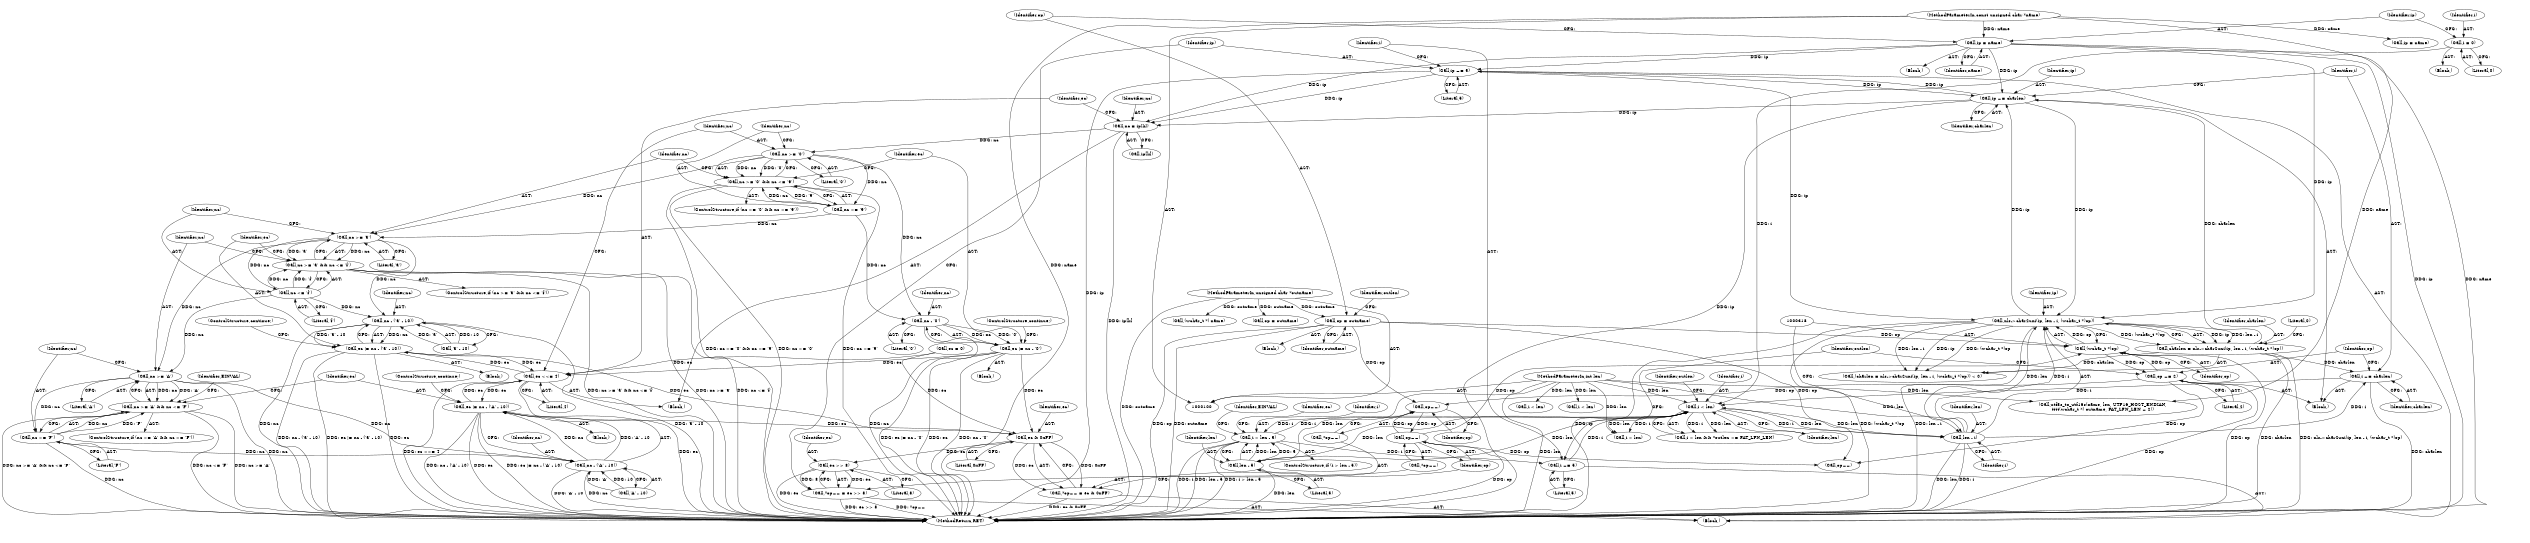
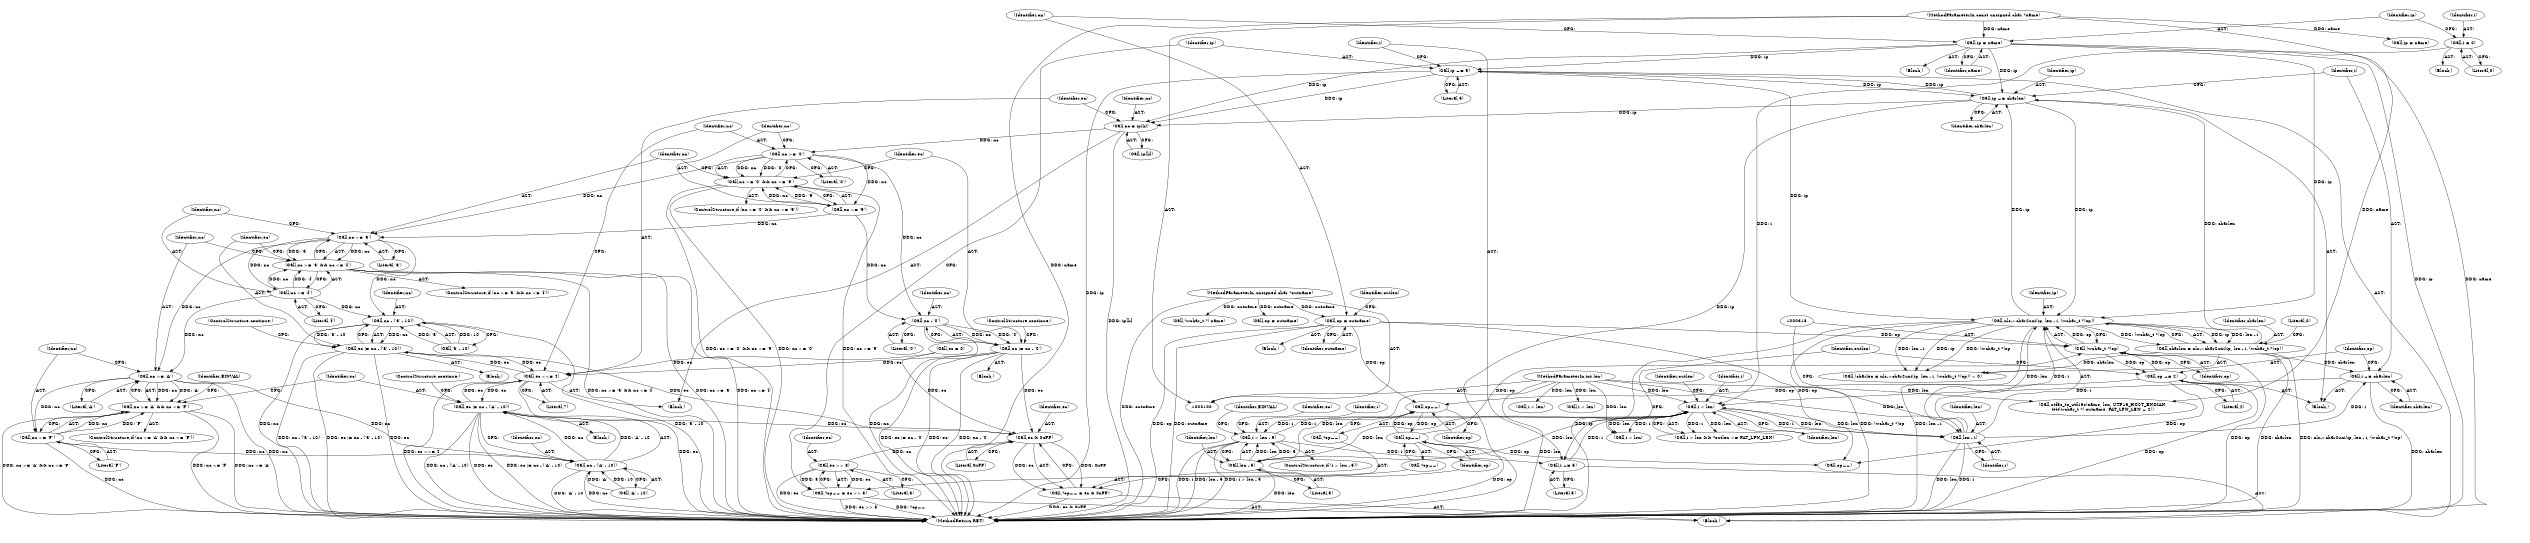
  digraph {
    n1 [label="(Call,nc = ip[k])"]
    n2 [label="(Call,nc >= '0')"]
    n3 [label="(Block,)"]
    n4 [label="(Call,ip[k])"]
    n5 [label="(MethodReturn,RET)"]
    n6 [label="(Call,nc >= '0' && nc <= '9')"]
    n7 [label="(Call,nc <= '9')"]
    n8 [label="(Call,nc - '0')"]
    n9 [label="(Call,nc >= 'a')"]
    n10 [label="(Literal,'0')"]
    n11 [label="(Call,ip += 5)"]
    n12 [label="(Call,ip += charlen)"]
    n13 [label="(Call,nls->char2uni(ip, len - i, (wchar_t *)op))"]
    n14 [label="(Block,)"]
    n15 [label="(Literal,5)"]
    n16 [label="(Identifier,charlen)"]
    n17 [label="(Block,)"]
    n18 [label="(Call,charlen = nls->char2uni(ip, len - i, (wchar_t *)op))"]
    n19 [label="(Call,(charlen = nls->char2uni(ip, len - i, (wchar_t *)op)) < 0)"]
    n20 [label="(Call,(wchar_t *)op)"]
    n21 [label="(Call,i += charlen)"]
    n22 [label="(Call,i < len)"]
    n23 [label="(Identifier,charlen)"]
    n24 [label="(Call,op += 2)"]
    n25 [label="(Identifier,op)"]
    n26 [label="(Call,ip = name)"]
    n27 [label="(Identifier,name)"]
    n28 [label="(Block,)"]
    n29 [label="(MethodParameterIn,const unsigned char *name)"]
    n30 [label="(Call,utf8s_to_utf16s(name, len, UTF16_HOST_ENDIAN,\n\t\t\t\t(wchar_t *) outname, FAT_LFN_LEN + 2))"]
    n31 [label="(Call,ip = name)"]
    1000100
    n33 [label="(Call,len - i)"]
    n34 [label="(Identifier,i)"]
    n35 [label="(Call,i > len - 5)"]
    n36 [label="(Call,len - 5)"]
    n37 [label="(Call,i < len && *outlen <= FAT_LFN_LEN)"]
    n38 [label="(Call,i < len)"]
    n39 [label="(Identifier,len)"]
    n40 [label="(Call,i += 5)"]
    n41 [label="(ControlStructure,if (i > len - 5))"]
    n42 [label="(Literal,5)"]
    n43 [label="(Literal,5)"]
    n44 [label="(MethodParameterIn,int len)"]
    n45 [label="(Call,i < len)"]
    n46 [label="(Call,i < len)"]
    n47 [label="(Call,i = 0)"]
    n48 [label="(Literal,0)"]
    n49 [label="(Block,)"]
    n50 [label="(Call,op++)"]
    n51 [label="(Literal,2)"]
    n52 [label="(Call,op++)"]
    n53 [label="(Call,op++)"]
    n54 [label="(Call,*op++)"]
    n55 [label="(Identifier,op)"]
    n56 [label="(Call,*op++)"]
    n57 [label="(Identifier,op)"]
    n58 [label="(Call,*op++ = ec >> 8)"]
    n59 [label="(Call,*op++ = ec & 0xFF)"]
    n60 [label="(Call,op = outname)"]
    n61 [label="(Block,)"]
    n62 [label="(Identifier,outname)"]
    n63 [label="(MethodParameterIn,unsigned char *outname)"]
    n64 [label="(Call,op = outname)"]
    n65 [label="(Call,(wchar_t *) name)"]
    n66 [label="(ControlStructure,if (nc >= '0' && nc <= '9'))"]
    n67 [label="(Call,ec |= nc - '0')"]
    n68 [label="(Literal,'0')"]
    n69 [label="(Call,nc - ('a' - 10))"]
    n70 [label="(Call,nc >= 'a' && nc <= 'f')"]
    n71 [label="(Call,nc <= 'f')"]
    n72 [label="(Call,nc >= 'A')"]
    n73 [label="(Literal,'a')"]
    n74 [label="(Call,ec <<= 4)"]
    n75 [label="(Call,ec & 0xFF)"]
    n76 [label="(Block,)"]
    n77 [label="(Call,ec |= nc - ('a' - 10))"]
    n78 [label="(Call,ec |= nc - ('A' - 10))"]
-   n79 [label="(Literal,4)"]
+   n79 [label="(Literal,7)"]
    n80 [label="(Call,ec >> 8)"]
    n81 [label="(Literal,0xFF)"]
    n82 [label="(Block,)"]
    n83 [label="(Call,nc - ('A' - 10))"]
    n84 [label="(Block,)"]
    n85 [label="(Call,'a' - 10)"]
    n86 [label="(Literal,8)"]
    n87 [label="(Call,'A' - 10)"]
    n88 [label="(ControlStructure,if (nc >= 'a' && nc <= 'f'))"]
    n89 [label="(Literal,'f')"]
    n90 [label="(Call,nc >= 'A' && nc <= 'F')"]
    n91 [label="(Call,nc <= 'F')"]
    n92 [label="(Literal,'A')"]
    n93 [label="(ControlStructure,if (nc >= 'A' && nc <= 'F'))"]
    n94 [label="(Literal,'F')"]
    n95 [label="(Identifier,nc)"]
    n96 [label="(Identifier,op)"]
    n97 [label="(Identifier,nc)"]
    n98 [label="(Identifier,nc)"]
    n99 [label="(Call,ec = 0)"]
    n100 [label="(Identifier,ip)"]
    n101 [label="(Identifier,ec)"]
    n102 [label="(Identifier,ip)"]
    n103 [label="(Identifier,nc)"]
    n104 [label="(Identifier,outlen)"]
    n105 [label="(Identifier,i)"]
    n106 [label="(Identifier,ip)"]
    n107 [label="(ControlStructure,continue;)"]
    n108 [label="(Identifier,EINVAL)"]
    n109 [label="(Identifier,nc)"]
    n110 [label="(Identifier,ec)"]
    n111 [label="(Identifier,outlen)"]
    n112 [label="(ControlStructure,continue;)"]
    n113 [label="(Identifier,ec)"]
    n114 [label="(Identifier,i)"]
    n115 [label="(Identifier,EINVAL)"]
    n116 [label="(Identifier,ec)"]
    n117 [label="(Identifier,nc)"]
    n118 [label="(Identifier,len)"]
    n119 [label="(Identifier,nc)"]
    n120 [label="(ControlStructure,continue;)"]
    n121 [label="(Identifier,ec)"]
    n122 [label="(Identifier,i)"]
    n123 [label="(Identifier,outlen)"]
    n124 [label="(Identifier,ec)"]
    n125 [label="(Literal,0)"]
    n126 [label="(Identifier,nc)"]
    n127 [label="(Identifier,ip)"]
    n128 [label="(Identifier,charlen)"]
    n129 [label="(Identifier,ec)"]
    n130 [label="(Identifier,i)"]
    n131 [label="(Identifier,nc)"]
    n132 [label="(Identifier,i)"]
    n133 [label="(Identifier,op)"]
    n134 [label="(Identifier,len)"]
    n135 [label="(Identifier,nc)"]
    1000318
    n1 -> n2 [label="DDG: nc"]
    n1 -> n3 [label="AST: "]
    n1 -> n4 [label="CFG: "]
    n1 -> n5 [label="DDG: ip[k]"]
    n2 -> n6 [label="AST: "]
    n2 -> n6 [label="DDG: nc"]
    n2 -> n6 [label="DDG: '0'"]
    n2 -> n7 [label="DDG: nc"]
    n2 -> n8 [label="DDG: nc"]
    n2 -> n9 [label="DDG: nc"]
    n2 -> n10 [label="CFG: "]
    n4 -> n1 [label="AST: "]
    n6 -> n2 [label="CFG: "]
    n6 -> n5 [label="DDG: nc >= '0'"]
    n6 -> n5 [label="DDG: nc <= '9'"]
    n6 -> n5 [label="DDG: nc >= '0' && nc <= '9'"]
    n6 -> n7 [label="CFG: "]
    n6 -> n66 [label="AST: "]
    n7 -> n6 [label="AST: "]
    n7 -> n6 [label="DDG: nc"]
    n7 -> n6 [label="DDG: '9'"]
    n7 -> n8 [label="DDG: nc"]
    n7 -> n9 [label="DDG: nc"]
    n8 -> n5 [label="DDG: nc"]
    n8 -> n67 [label="AST: "]
    n8 -> n67 [label="DDG: nc"]
    n8 -> n67 [label="DDG: '0'"]
    n8 -> n68 [label="CFG: "]
    n9 -> n69 [label="DDG: nc"]
    n9 -> n70 [label="AST: "]
    n9 -> n70 [label="DDG: nc"]
    n9 -> n70 [label="DDG: 'a'"]
    n9 -> n71 [label="DDG: nc"]
    n9 -> n72 [label="DDG: nc"]
    n9 -> n73 [label="CFG: "]
    n10 -> n2 [label="AST: "]
    n11 -> n1 [label="DDG: ip"]
    n11 -> n5 [label="DDG: ip"]
    n11 -> n12 [label="DDG: ip"]
    n11 -> n13 [label="DDG: ip"]
    n11 -> n14 [label="AST: "]
    n11 -> n15 [label="CFG: "]
    n12 -> n1 [label="DDG: ip"]
    n12 -> n5 [label="DDG: ip"]
    n12 -> n11 [label="DDG: ip"]
    n12 -> n13 [label="DDG: ip"]
    n12 -> n16 [label="CFG: "]
    n12 -> n17 [label="AST: "]
    n13 -> n5 [label="DDG: ip"]
    n13 -> n5 [label="DDG: len - i"]
    n13 -> n5 [label="DDG: (wchar_t *)op"]
    n13 -> n12 [label="DDG: ip"]
    n13 -> n18 [label="AST: "]
    n13 -> n18 [label="DDG: ip"]
    n13 -> n18 [label="DDG: len - i"]
    n13 -> n18 [label="DDG: (wchar_t *)op"]
    n13 -> n19 [label="DDG: ip"]
    n13 -> n19 [label="DDG: len - i"]
    n13 -> n19 [label="DDG: (wchar_t *)op"]
    n13 -> n20 [label="CFG: "]
    n15 -> n11 [label="AST: "]
    n16 -> n12 [label="AST: "]
    n18 -> n5 [label="DDG: nls->char2uni(ip, len - i, (wchar_t *)op)"]
    n18 -> n5 [label="DDG: charlen"]
    n18 -> n12 [label="DDG: charlen"]
    n18 -> n13 [label="CFG: "]
    n18 -> n19 [label="AST: "]
    n18 -> n19 [label="DDG: charlen"]
    n18 -> n21 [label="DDG: charlen"]
    n20 -> n5 [label="DDG: op"]
    n20 -> n13 [label="AST: "]
    n20 -> n13 [label="DDG: op"]
    n20 -> n24 [label="DDG: op"]
    n20 -> n25 [label="CFG: "]
    n21 -> n5 [label="DDG: charlen"]
    n21 -> n17 [label="AST: "]
    n21 -> n22 [label="DDG: i"]
    n21 -> n23 [label="CFG: "]
    n22 -> n33 [label="DDG: len"]
    n22 -> n33 [label="DDG: i"]
    n22 -> n35 [label="DDG: i"]
    n22 -> n36 [label="DDG: len"]
    n22 -> n37 [label="AST: "]
    n22 -> n37 [label="DDG: i"]
    n22 -> n37 [label="DDG: len"]
    n22 -> n38 [label="DDG: i"]
    n22 -> n38 [label="DDG: len"]
    n22 -> n39 [label="CFG: "]
    n23 -> n21 [label="AST: "]
    n24 -> n5 [label="DDG: op"]
    n24 -> n17 [label="AST: "]
    n24 -> n20 [label="DDG: op"]
    n24 -> n50 [label="DDG: op"]
    n24 -> n51 [label="CFG: "]
    n24 -> n52 [label="DDG: op"]
    n25 -> n20 [label="AST: "]
    n26 -> n1 [label="DDG: ip"]
    n26 -> n5 [label="DDG: ip"]
    n26 -> n5 [label="DDG: name"]
    n26 -> n11 [label="DDG: ip"]
    n26 -> n12 [label="DDG: ip"]
    n26 -> n13 [label="DDG: ip"]
    n26 -> n27 [label="CFG: "]
    n26 -> n28 [label="AST: "]
    n27 -> n26 [label="AST: "]
    n29 -> n5 [label="DDG: name"]
    n29 -> n26 [label="DDG: name"]
    n29 -> n30 [label="DDG: name"]
    n29 -> n31 [label="DDG: name"]
    n29 -> 1000100 [label="AST: "]
    n33 -> n5 [label="DDG: len"]
    n33 -> n5 [label="DDG: i"]
    n33 -> n13 [label="AST: "]
    n33 -> n13 [label="DDG: len"]
    n33 -> n13 [label="DDG: i"]
    n33 -> n21 [label="DDG: i"]
    n33 -> n22 [label="DDG: len"]
    n33 -> n34 [label="CFG: "]
    n34 -> n33 [label="AST: "]
    n35 -> n5 [label="DDG: i"]
    n35 -> n5 [label="DDG: len - 5"]
    n35 -> n5 [label="DDG: i > len - 5"]
    n35 -> n22 [label="DDG: i"]
    n35 -> n36 [label="CFG: "]
    n35 -> n40 [label="DDG: i"]
    n35 -> n41 [label="AST: "]
    n36 -> n5 [label="DDG: len"]
    n36 -> n22 [label="DDG: len"]
    n36 -> n35 [label="AST: "]
    n36 -> n35 [label="DDG: len"]
    n36 -> n35 [label="DDG: 5"]
    n36 -> n42 [label="CFG: "]
    n37 -> n22 [label="CFG: "]
    n39 -> n22 [label="AST: "]
    n40 -> n14 [label="AST: "]
    n40 -> n22 [label="DDG: i"]
    n40 -> n43 [label="CFG: "]
    n42 -> n36 [label="AST: "]
    n43 -> n40 [label="AST: "]
    n44 -> n5 [label="DDG: len"]
    n44 -> n22 [label="DDG: len"]
    n44 -> n30 [label="DDG: len"]
    n44 -> 1000100 [label="AST: "]
    n44 -> n33 [label="DDG: len"]
    n44 -> n36 [label="DDG: len"]
    n44 -> n38 [label="DDG: len"]
    n44 -> n45 [label="DDG: len"]
    n44 -> n46 [label="DDG: len"]
    n47 -> n22 [label="DDG: i"]
    n47 -> n48 [label="CFG: "]
    n47 -> n49 [label="AST: "]
    n48 -> n47 [label="AST: "]
    n50 -> n53 [label="DDG: op"]
    n50 -> n54 [label="AST: "]
    n50 -> n55 [label="CFG: "]
    n51 -> n24 [label="AST: "]
    n53 -> n5 [label="DDG: op"]
    n53 -> n20 [label="DDG: op"]
    n53 -> n50 [label="DDG: op"]
    n53 -> n52 [label="DDG: op"]
    n53 -> n56 [label="AST: "]
    n53 -> n57 [label="CFG: "]
    n54 -> n50 [label="CFG: "]
    n54 -> n59 [label="AST: "]
    n55 -> n50 [label="AST: "]
    n56 -> n53 [label="CFG: "]
    n56 -> n58 [label="AST: "]
    n57 -> n53 [label="AST: "]
    n57 -> n59 [label="CFG: "]
    n58 -> n5 [label="DDG: *op++"]
    n58 -> n5 [label="DDG: ec >> 8"]
    n58 -> n14 [label="AST: "]
    n58 -> n80 [label="CFG: "]
    n59 -> n5 [label="DDG: ec & 0xFF"]
    n59 -> n14 [label="AST: "]
    n59 -> n75 [label="CFG: "]
    n60 -> n5 [label="DDG: outname"]
    n60 -> n5 [label="DDG: op"]
    n60 -> n20 [label="DDG: op"]
    n60 -> n50 [label="DDG: op"]
    n60 -> n52 [label="DDG: op"]
    n60 -> n61 [label="AST: "]
    n60 -> n62 [label="CFG: "]
    n62 -> n60 [label="AST: "]
    n63 -> n5 [label="DDG: outname"]
    n63 -> 1000100 [label="AST: "]
    n63 -> n60 [label="DDG: outname"]
    n63 -> n64 [label="DDG: outname"]
    n63 -> n65 [label="DDG: outname"]
    n67 -> n5 [label="DDG: ec"]
    n67 -> n5 [label="DDG: nc - '0'"]
    n67 -> n5 [label="DDG: ec |= nc - '0'"]
    n67 -> n8 [label="CFG: "]
    n67 -> n74 [label="DDG: ec"]
    n67 -> n75 [label="DDG: ec"]
    n67 -> n76 [label="AST: "]
    n68 -> n8 [label="AST: "]
    n69 -> n5 [label="DDG: 'a' - 10"]
    n69 -> n5 [label="DDG: nc"]
    n69 -> n77 [label="AST: "]
    n69 -> n77 [label="DDG: nc"]
    n69 -> n77 [label="DDG: 'a' - 10"]
    n69 -> n85 [label="CFG: "]
    n70 -> n5 [label="DDG: nc >= 'a'"]
    n70 -> n5 [label="DDG: nc <= 'f'"]
    n70 -> n5 [label="DDG: nc >= 'a' && nc <= 'f'"]
    n70 -> n9 [label="CFG: "]
    n70 -> n71 [label="CFG: "]
    n70 -> n88 [label="AST: "]
    n71 -> n69 [label="DDG: nc"]
    n71 -> n70 [label="AST: "]
    n71 -> n70 [label="DDG: nc"]
    n71 -> n70 [label="DDG: 'f'"]
    n71 -> n72 [label="DDG: nc"]
    n71 -> n89 [label="CFG: "]
    n72 -> n5 [label="DDG: nc"]
    n72 -> n83 [label="DDG: nc"]
    n72 -> n90 [label="AST: "]
    n72 -> n90 [label="DDG: nc"]
    n72 -> n90 [label="DDG: 'A'"]
    n72 -> n91 [label="DDG: nc"]
    n72 -> n92 [label="CFG: "]
    n73 -> n9 [label="AST: "]
    n74 -> n3 [label="AST: "]
    n74 -> n5 [label="DDG: ec <<= 4"]
    n74 -> n5 [label="DDG: ec"]
    n74 -> n77 [label="DDG: ec"]
    n74 -> n78 [label="DDG: ec"]
    n74 -> n79 [label="CFG: "]
    n75 -> n59 [label="AST: "]
    n75 -> n59 [label="DDG: ec"]
    n75 -> n59 [label="DDG: 0xFF"]
-   n75 -> n80 [label="DDG: ec"]
+   n80 -> n75 [label="DDG: ec"]
    n75 -> n81 [label="CFG: "]
    n77 -> n5 [label="DDG: ec"]
    n77 -> n5 [label="DDG: nc - ('a' - 10)"]
    n77 -> n5 [label="DDG: ec |= nc - ('a' - 10)"]
    n77 -> n69 [label="CFG: "]
    n77 -> n74 [label="DDG: ec"]
    n77 -> n75 [label="DDG: ec"]
    n77 -> n82 [label="AST: "]
    n78 -> n5 [label="DDG: ec |= nc - ('A' - 10)"]
    n78 -> n5 [label="DDG: ec"]
    n78 -> n5 [label="DDG: nc - ('A' - 10)"]
    n78 -> n74 [label="DDG: ec"]
    n78 -> n75 [label="DDG: ec"]
    n78 -> n83 [label="CFG: "]
    n78 -> n84 [label="AST: "]
    n79 -> n74 [label="AST: "]
    n80 -> n5 [label="DDG: ec"]
    n80 -> n58 [label="AST: "]
    n80 -> n58 [label="DDG: ec"]
    n80 -> n58 [label="DDG: 8"]
    n80 -> n86 [label="CFG: "]
    n81 -> n75 [label="AST: "]
    n83 -> n5 [label="DDG: nc"]
    n83 -> n5 [label="DDG: 'A' - 10"]
    n83 -> n78 [label="AST: "]
    n83 -> n78 [label="DDG: nc"]
    n83 -> n78 [label="DDG: 'A' - 10"]
    n83 -> n87 [label="CFG: "]
    n85 -> n69 [label="AST: "]
    n85 -> n69 [label="DDG: 'a'"]
    n85 -> n69 [label="DDG: 10"]
    n86 -> n80 [label="AST: "]
    n87 -> n83 [label="AST: "]
    n87 -> n83 [label="DDG: 'A'"]
    n87 -> n83 [label="DDG: 10"]
    n89 -> n71 [label="AST: "]
    n90 -> n5 [label="DDG: nc >= 'A'"]
    n90 -> n5 [label="DDG: nc >= 'A' && nc <= 'F'"]
    n90 -> n5 [label="DDG: nc <= 'F'"]
    n90 -> n72 [label="CFG: "]
    n90 -> n91 [label="CFG: "]
    n90 -> n93 [label="AST: "]
    n91 -> n5 [label="DDG: nc"]
    n91 -> n83 [label="DDG: nc"]
    n91 -> n90 [label="AST: "]
    n91 -> n90 [label="DDG: nc"]
    n91 -> n90 [label="DDG: 'F'"]
    n91 -> n94 [label="CFG: "]
    n92 -> n72 [label="AST: "]
    n94 -> n91 [label="AST: "]
    n95 -> n1 [label="AST: "]
    n96 -> n26 [label="CFG: "]
    n96 -> n60 [label="AST: "]
    n97 -> n6 [label="CFG: "]
    n97 -> n9 [label="AST: "]
    n98 -> n72 [label="CFG: "]
    n98 -> n91 [label="AST: "]
    n99 -> n74 [label="DDG: ec"]
    n99 -> n75 [label="DDG: ec"]
    n100 -> n11 [label="AST: "]
    n100 -> n58 [label="CFG: "]
    n101 -> n80 [label="AST: "]
    n102 -> n12 [label="AST: "]
    n103 -> n8 [label="AST: "]
    n104 -> n60 [label="CFG: "]
    n105 -> n22 [label="AST: "]
    n106 -> n26 [label="AST: "]
    n106 -> n47 [label="CFG: "]
    n107 -> n77 [label="CFG: "]
    n108 -> n35 [label="CFG: "]
    n109 -> n69 [label="AST: "]
    n110 -> n70 [label="CFG: "]
    n110 -> n77 [label="AST: "]
    n111 -> n22 [label="CFG: "]
    n112 -> n78 [label="CFG: "]
    n113 -> n1 [label="CFG: "]
    n113 -> n74 [label="AST: "]
    n114 -> n47 [label="AST: "]
    n115 -> n90 [label="CFG: "]
    n116 -> n75 [label="AST: "]
    n117 -> n70 [label="CFG: "]
    n117 -> n72 [label="AST: "]
    n118 -> n33 [label="AST: "]
    n119 -> n2 [label="CFG: "]
    n119 -> n7 [label="AST: "]
    n120 -> n67 [label="CFG: "]
    n121 -> n6 [label="CFG: "]
    n121 -> n67 [label="AST: "]
    n122 -> n11 [label="CFG: "]
    n122 -> n40 [label="AST: "]
    n123 -> n24 [label="CFG: "]
    n123 -> n40 [label="CFG: "]
    n124 -> n78 [label="AST: "]
    n124 -> n90 [label="CFG: "]
    n125 -> n18 [label="CFG: "]
    n126 -> n9 [label="CFG: "]
    n126 -> n71 [label="AST: "]
    n127 -> n13 [label="AST: "]
    n128 -> n18 [label="AST: "]
    n129 -> n35 [label="CFG: "]
    n130 -> n12 [label="CFG: "]
    n130 -> n21 [label="AST: "]
    n131 -> n2 [label="AST: "]
    n131 -> n74 [label="CFG: "]
    n132 -> n35 [label="AST: "]
    n133 -> n21 [label="CFG: "]
    n133 -> n24 [label="AST: "]
    n134 -> n36 [label="AST: "]
    n135 -> n83 [label="AST: "]
    1000318 -> n20 [label="AST: "]
    1000318 -> n33 [label="CFG: "]
  }
